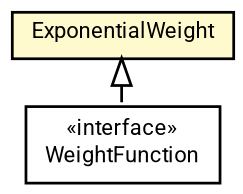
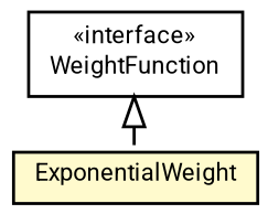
  digraph {
    nodesep=0.15
    rankdir=TB
    ranksep=0.25
    node [fontcolor=black fontname=Roboto fontsize=8 margin=0 shape=plaintext]
    n1 [height=0 label=<<table title="de.lmu.ifi.dbs.elki.math.linearalgebra.pca.weightfunctions.ExponentialWeight" border="0" cellborder="1" cellspacing="0" cellpadding="2" bgcolor="lemonChiffon" href="ExponentialWeight.html" target="_parent"> 		<tr><td><table border="0" cellspacing="0" cellpadding="1"> 		<tr><td align="center" balign="center"> <font face="Roboto">ExponentialWeight</font> </td></tr> 		</table></td></tr> 		</table>> width=0]
    n2 [height=0 label=<<table title="de.lmu.ifi.dbs.elki.math.linearalgebra.pca.weightfunctions.WeightFunction" border="0" cellborder="1" cellspacing="0" cellpadding="2" href="WeightFunction.html" target="_parent"> 		<tr><td><table border="0" cellspacing="0" cellpadding="1"> 		<tr><td align="center" balign="center"> &#171;interface&#187; </td></tr> 		<tr><td align="center" balign="center"> <font face="Roboto">WeightFunction</font> </td></tr> 		</table></td></tr> 		</table>> width=0]
-   n1 -> n2 [arrowtail=empty color=black dir=back fontname=Roboto fontsize=7 labelfontname=Roboto labelfontsize=7 style=dashed weight=9]
+   n2 -> n1 [arrowtail=empty color=black dir=back fontname=Roboto fontsize=7 labelfontname=Roboto labelfontsize=7 style=dashed weight=9]
  }
